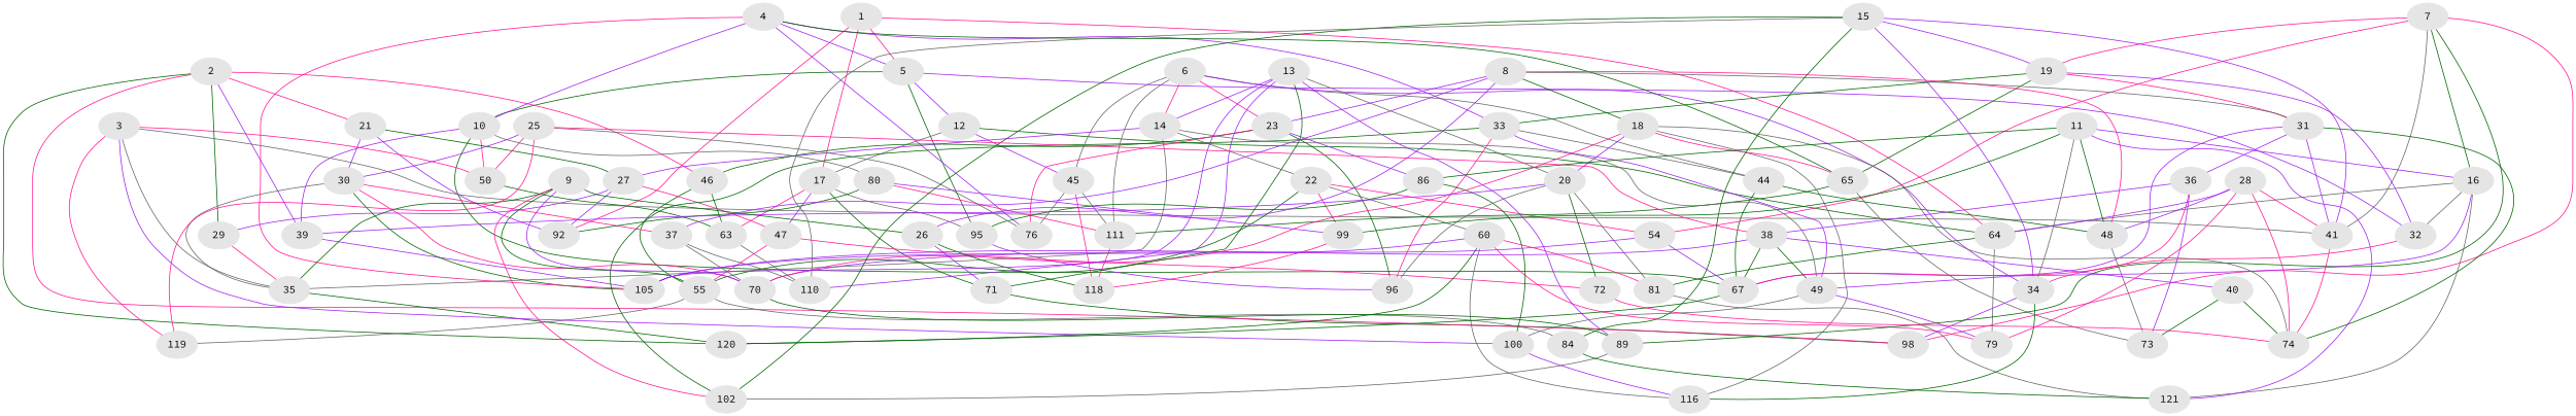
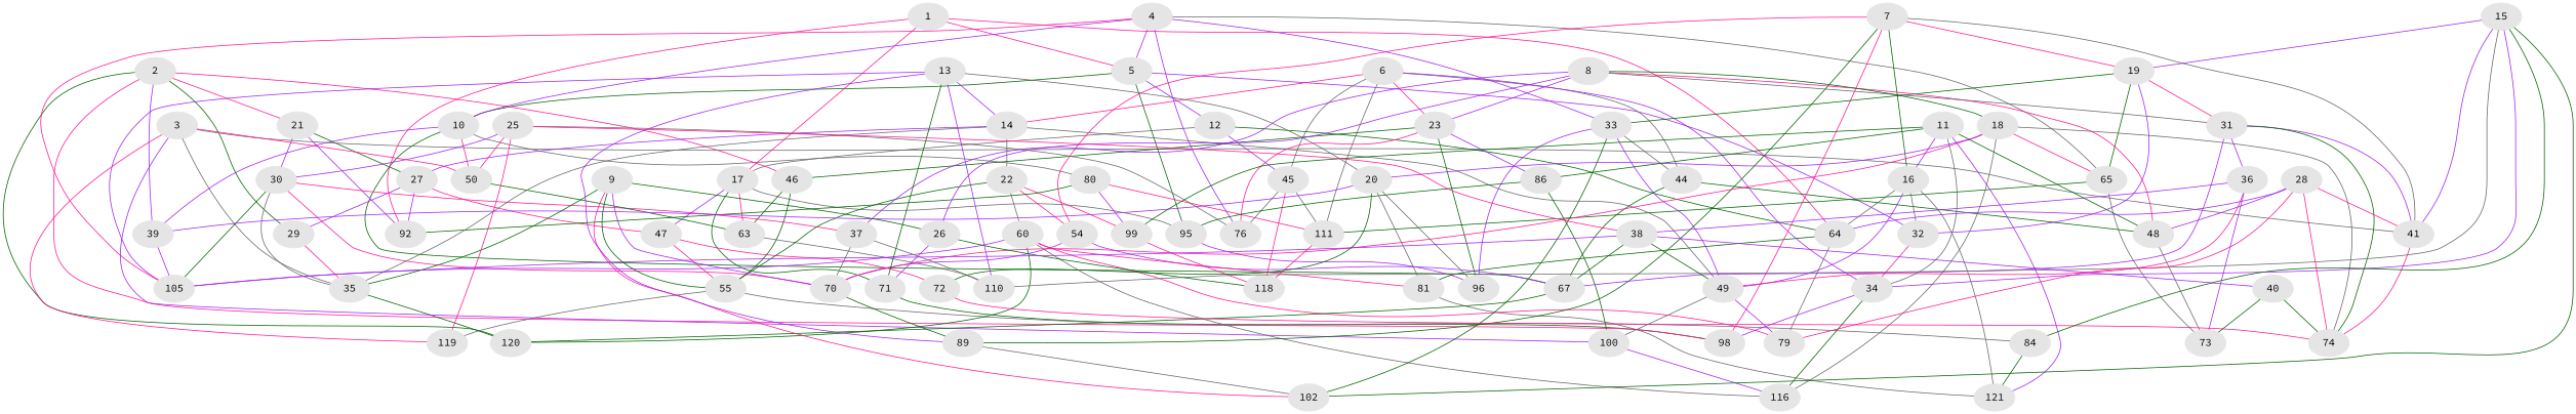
  graph {
    fontname="Source Code Pro"
    node [color=gray90 fontname="Source Code Pro" style=filled]
    edge [color=purple fontname="Source Code Pro"]
    5 [super="+124"]
    10 [super="+88"]
    12
    32
    95
    1
    17 [super="+68"]
    64 [super="+87"]
    92
    71
    47 [super="+58"]
    63
    81
    79
    2 [super="+57"]
    21
    29
    39
    46
    98
    120
    27 [super="+122"]
    30 [super="+85"]
    35 [super="+114"]
    105 [super="+109"]
    55 [super="+115"]
    3 [super="+24"]
    41 [super="+66"]
    50
    100
    119
    22 [super="+107"]
    54
    99
    60 [super="+104"]
    74 [super="+103"]
    116
    4 [super="+59"]
    33 [super="+91"]
    65 [super="+108"]
    n41 [label=76]
    67 [super="+78"]
    80
    44
    102
    49 [super="+69"]
    96
    111 [super="+123"]
    73 [super="+75"]
    45 [super="+51"]
    34 [super="+42"]
    6 [super="+97"]
    14 [super="+62"]
    23 [super="+90"]
    86
    48 [super="+83"]
    n57 [label=118]
    7 [super="+117"]
    16 [super="+93"]
    19 [super="+52"]
    89
    121
    31 [super="+94"]
    70 [super="+118"]
    8 [super="+76"]
    18 [super="+43"]
    26
    37
    20 [super="+53"]
    36
    110
    9 [super="+56"]
    84
    11 [super="+106"]
    13 [super="+61"]
    72
    15 [super="+101"]
    25 [super="+125"]
    38 [super="+82"]
    40
    28 [super="+113"]
    5 -- 10 [color=darkgreen]
    5 -- 12
    5 -- 32
    5 -- 95 [color=darkgreen]
    10 -- 39
    10 -- 50 [color=deeppink]
    10 -- 67 [color=darkgreen]
    10 -- 80 [color=gray40]
    12 -- 17 [color=gray40]
    12 -- 64 [color=darkgreen]
    12 -- 45
    32 -- 34 [color=deeppink]
    95 -- 96
    1 -- 5 [color=deeppink]
    1 -- 17 [color=deeppink]
    1 -- 64 [color=deeppink]
    1 -- 92 [color=deeppink]
    17 -- 95 [color=gray40]
    17 -- 71 [color=darkgreen]
    17 -- 47
    17 -- 63 [color=deeppink]
    64 -- 81 [color=darkgreen]
    64 -- 79 [color=gray40]
    71 -- 98 [color=darkgreen]
    47 -- 55 [color=deeppink]
    47 -- 72 [color=deeppink weight=2]
    63 -- 110 [color=gray40]
    81 -- 121 [color=gray40]
    2 -- 21 [color=deeppink]
    2 -- 29 [color=darkgreen]
    2 -- 39
    2 -- 46 [color=deeppink]
    2 -- 98 [color=deeppink]
    2 -- 120 [color=darkgreen]
    21 -- 92
    21 -- 27 [color=darkgreen]
    21 -- 30
    29 -- 35 [color=deeppink]
    39 -- 105
    46 -- 63 [color=darkgreen]
    46 -- 55 [color=darkgreen]
    27 -- 92
    27 -- 47 [color=deeppink weight=2]
    27 -- 29
    30 -- 35 [color=gray40]
    30 -- 105 [color=darkgreen]
    30 -- 70 [color=deeppink]
    30 -- 37 [color=deeppink]
    35 -- 120 [color=darkgreen]
    55 -- 119 [color=gray40]
    55 -- 84 [color=gray40]
    3 -- 35 [color=gray40]
    3 -- 41 [color=gray40]
    3 -- 50 [color=deeppink]
    3 -- 100
    3 -- 119 [color=deeppink]
    41 -- 74 [color=deeppink]
    50 -- 63 [color=darkgreen]
    100 -- 116
    22 -- 55 [color=darkgreen]
    22 -- 54 [color=deeppink]
    22 -- 99 [color=deeppink]
    22 -- 60 [color=gray40]
    54 -- 67
    54 -- 70
    99 -- n57 [color=deeppink]
    60 -- 81 [color=deeppink]
    60 -- 79 [color=deeppink]
    60 -- 120 [color=darkgreen]
    60 -- 105
    60 -- 116 [color=gray40]
    4 -- 5
    4 -- 10
    4 -- 105 [color=deeppink]
    4 -- 33
-   4 -- 65 [color=darkgreen]
+   4 -- 65 [color=gray40]
    4 -- n41
    33 -- 44 [color=gray40]
    33 -- 102 [color=darkgreen]
    33 -- 49
-   33 -- 96 [color=deeppink]
+   33 -- 96
    65 -- 111 [color=darkgreen]
    65 -- 73 [color=gray40 weight=2]
    67 -- 120 [color=darkgreen]
    80 -- 92 [color=darkgreen]
    80 -- 99
    80 -- 111 [color=deeppink]
    44 -- 67 [color=darkgreen]
    44 -- 48 [color=darkgreen]
    49 -- 79
    49 -- 100 [color=gray40]
    111 -- n57 [color=deeppink]
    45 -- n41 [color=gray40]
    45 -- 111 [color=gray40 weight=2]
    45 -- n57 [color=deeppink]
    34 -- 98
    34 -- 116 [color=darkgreen]
    6 -- 44 [color=gray40]
    6 -- 111 [color=gray40]
    6 -- 45 [color=gray40]
    6 -- 34
    6 -- 14 [color=deeppink]
    6 -- 23 [color=deeppink]
    14 -- 27
    14 -- 35 [color=gray40]
    14 -- 22 [color=gray40]
    14 -- 49 [color=gray40]
    23 -- 46 [color=darkgreen]
    23 -- n41 [color=deeppink]
    23 -- 96 [color=darkgreen]
    23 -- 86
    86 -- 95 [color=darkgreen]
    86 -- 100 [color=darkgreen]
    48 -- 73 [color=gray40]
    7 -- 98 [color=deeppink]
    7 -- 41 [color=gray40]
    7 -- 54 [color=deeppink]
    7 -- 16 [color=darkgreen]
    7 -- 19 [color=deeppink]
    7 -- 89 [color=darkgreen]
    16 -- 32 [color=gray40]
    16 -- 64 [color=gray40]
    16 -- 49
    16 -- 121 [color=gray40]
    19 -- 32
    19 -- 33 [color=darkgreen]
    19 -- 65 [color=darkgreen]
    19 -- 31 [color=deeppink]
    89 -- 102 [color=gray40]
    31 -- 41
    31 -- 74 [color=darkgreen]
    31 -- 67
    31 -- 36
    70 -- 89 [color=darkgreen]
    8 -- 23
    8 -- 48 [color=deeppink]
    8 -- 31 [color=gray40]
    8 -- 18 [color=darkgreen]
    8 -- 26
    8 -- 37
    18 -- 74 [color=gray40]
    18 -- 116 [color=gray40]
    18 -- 65 [color=deeppink]
    18 -- 70 [color=deeppink]
    18 -- 20
    26 -- 71
    26 -- n57 [color=darkgreen]
    37 -- 70 [color=gray40]
    37 -- 110 [color=gray40]
    20 -- 81 [color=gray40]
    20 -- 39
    20 -- 96 [color=gray40]
    20 -- 72 [color=darkgreen]
-   36 -- 67 [color=deeppink]
+   36 -- 49 [color=deeppink]
    36 -- 73
    36 -- 38
    9 -- 35 [color=darkgreen]
    9 -- 55 [color=darkgreen]
    9 -- 102 [color=deeppink]
    9 -- 70
    9 -- 26 [color=darkgreen]
    84 -- 121 [color=darkgreen]
    11 -- 99 [color=darkgreen]
    11 -- 34 [color=gray40]
    11 -- 86 [color=darkgreen]
    11 -- 48 [color=darkgreen]
    11 -- 16
    11 -- 121
    13 -- 71 [color=darkgreen]
    13 -- 105
    13 -- 14
    13 -- 89
    13 -- 20 [color=gray40]
    13 -- 110
    72 -- 74 [color=deeppink]
    15 -- 41
    15 -- 102 [color=darkgreen]
    15 -- 34
    15 -- 19
    15 -- 110 [color=gray40]
    15 -- 84 [color=darkgreen]
    25 -- 30
    25 -- 50 [color=deeppink]
    25 -- 119 [color=deeppink weight=2]
    25 -- n41 [color=gray40]
    25 -- 38 [color=deeppink]
    38 -- 105
    38 -- 67 [color=darkgreen]
    38 -- 49 [color=darkgreen]
    38 -- 40
    40 -- 74 [color=darkgreen]
    40 -- 73 [color=darkgreen weight=2]
    28 -- 64
    28 -- 79 [color=deeppink]
    28 -- 41 [color=deeppink]
    28 -- 74 [color=deeppink]
    28 -- 48 [weight=2]
  }
